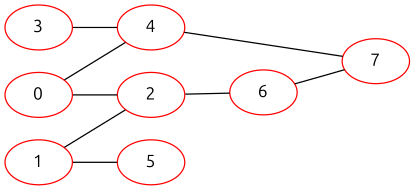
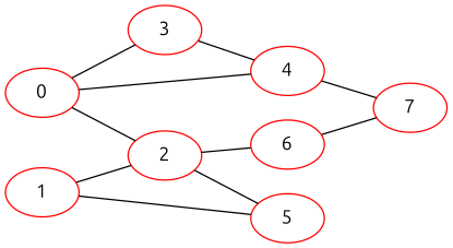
  graph {
    fontname=Ubuntu
    rankdir=LR
    node [color=red fontname=Ubuntu]
    edge [fontname=Ubuntu]
    0
    2
    3
    4
    5
    6
    7
    1
    0 -- 2
+   0 -- 3
    0 -- 4
+   2 -- 5
    2 -- 6
    3 -- 4
    4 -- 7
    6 -- 7
    1 -- 2
    1 -- 5
  }
